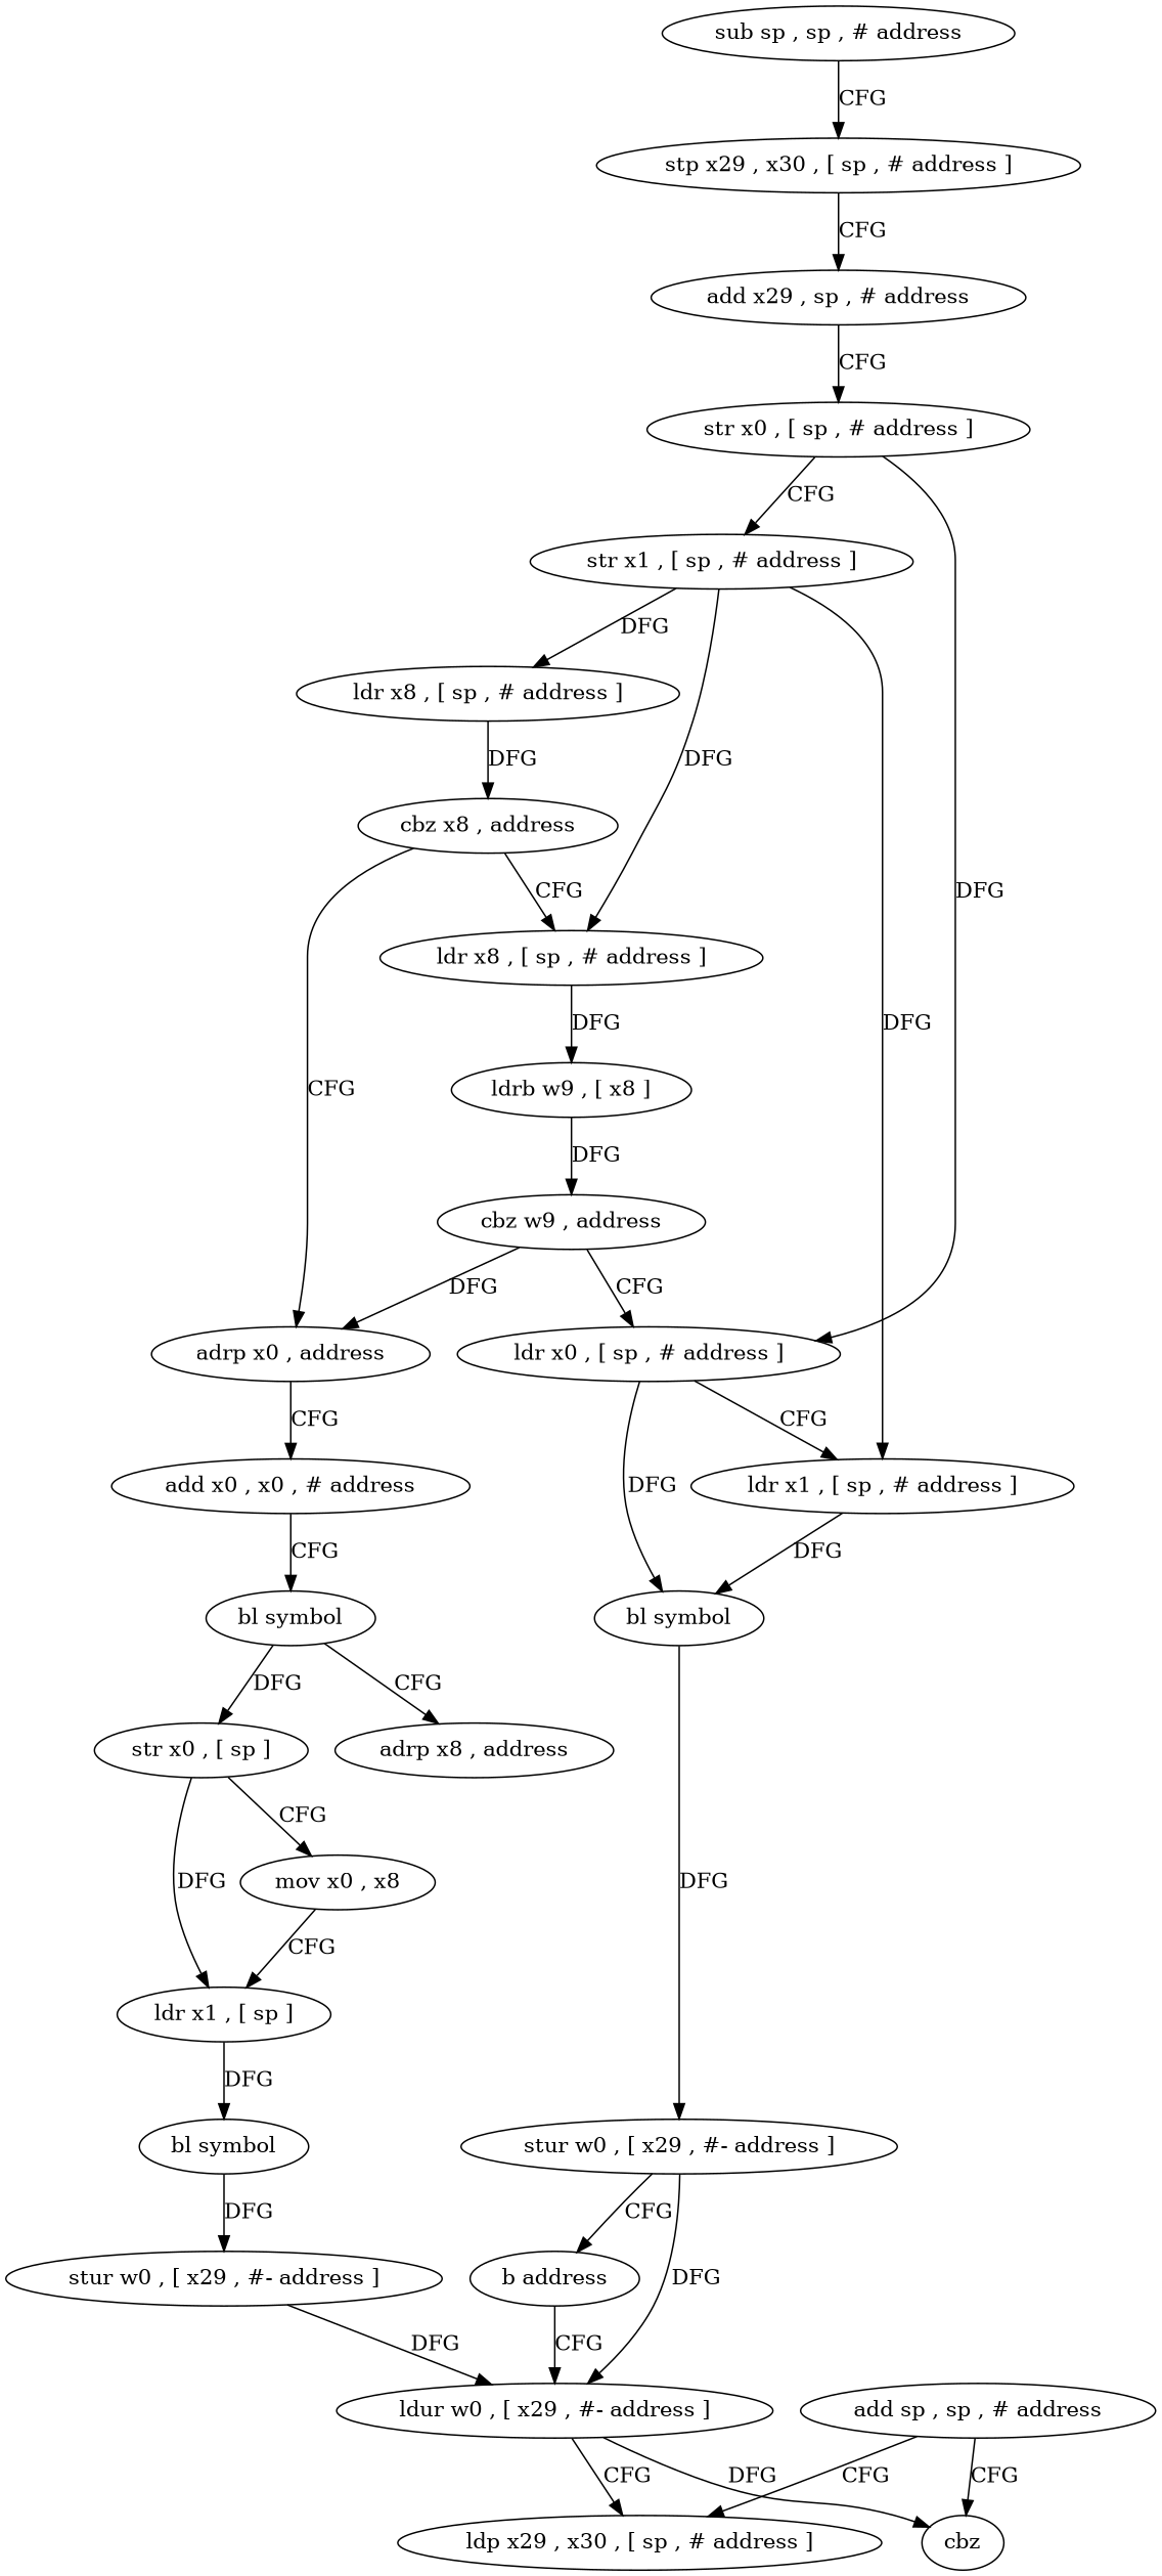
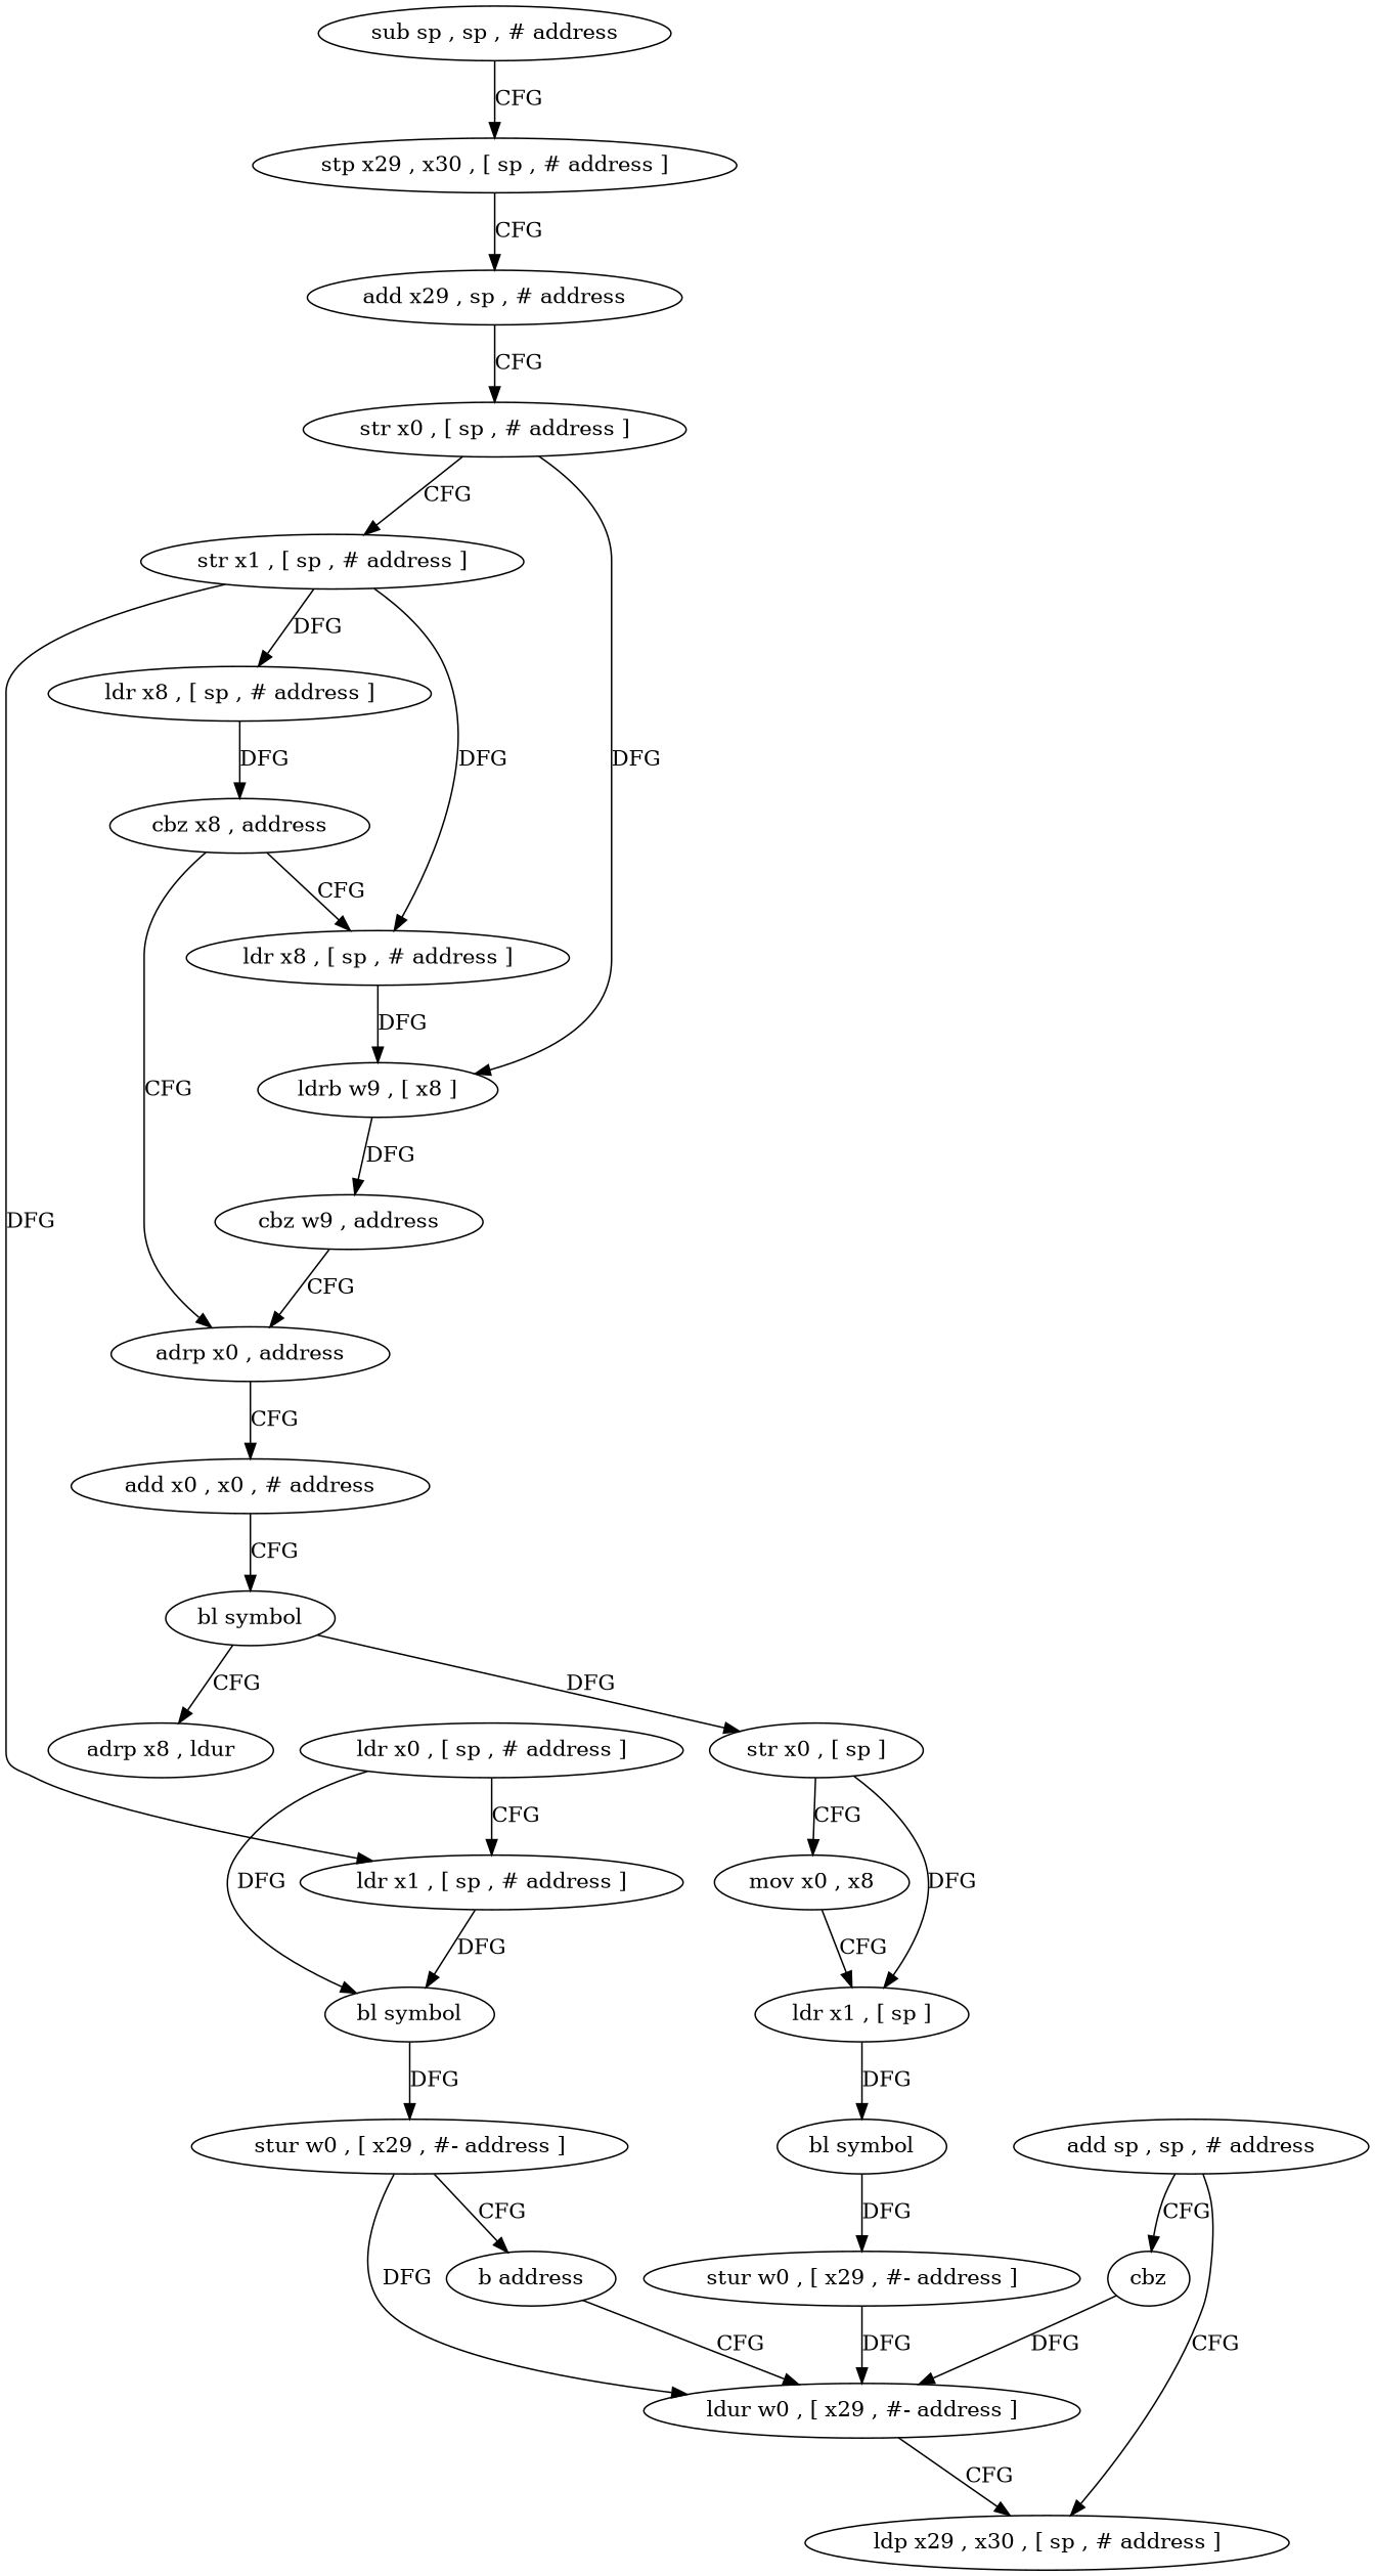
  digraph {
    n1 [label="sub sp , sp , # address"]
    n2 [label="stp x29 , x30 , [ sp , # address ]"]
    n3 [label="add x29 , sp , # address"]
    n4 [label="str x0 , [ sp , # address ]"]
    n5 [label="str x1 , [ sp , # address ]"]
    n6 [label="ldr x0 , [ sp , # address ]"]
    n7 [label="ldr x8 , [ sp , # address ]"]
    n8 [label="ldr x8 , [ sp , # address ]"]
    n9 [label="ldr x1 , [ sp , # address ]"]
    n10 [label="bl symbol"]
    n11 [label="cbz x8 , address"]
    n12 [label="ldrb w9 , [ x8 ]"]
    n13 [label="adrp x0 , address"]
    n14 [label="add x0 , x0 , # address"]
    n15 [label="bl symbol"]
    n16 [label="cbz w9 , address"]
-   n17 [label="adrp x8 , address"]
+   n17 [label="adrp x8 , ldur"]
    n18 [label="str x0 , [ sp ]"]
    n19 [label="mov x0 , x8"]
    n20 [label="ldr x1 , [ sp ]"]
    n21 [label="bl symbol"]
    n22 [label="stur w0 , [ x29 , #- address ]"]
    n23 [label="ldur w0 , [ x29 , #- address ]"]
    n24 [label="ldp x29 , x30 , [ sp , # address ]"]
    n25 [label=cbz]
    n26 [label="stur w0 , [ x29 , #- address ]"]
    n27 [label="b address"]
    n28 [label="add sp , sp , # address"]
    n1 -> n2 [label=CFG]
    n2 -> n3 [label=CFG]
    n3 -> n4 [label=CFG]
    n4 -> n5 [label=CFG]
-   n4 -> n6 [label=DFG]
+   n4 -> n12 [label=DFG]
    n5 -> n7 [label=DFG]
    n5 -> n8 [label=DFG]
    n5 -> n9 [label=DFG]
    n6 -> n9 [label=CFG]
    n6 -> n10 [label=DFG]
    n7 -> n11 [label=DFG]
    n8 -> n12 [label=DFG]
    n9 -> n10 [label=DFG]
    n10 -> n26 [label=DFG]
    n11 -> n8 [label=CFG]
    n11 -> n13 [label=CFG]
    n12 -> n16 [label=DFG]
    n13 -> n14 [label=CFG]
    n14 -> n15 [label=CFG]
    n15 -> n17 [label=CFG]
    n15 -> n18 [label=DFG]
-   n16 -> n6 [label=CFG]
-   n16 -> n13 [label=DFG]
+   n16 -> n13 [label=CFG]
    n18 -> n19 [label=CFG]
    n18 -> n20 [label=DFG]
    n19 -> n20 [label=CFG]
    n20 -> n21 [label=DFG]
    n21 -> n22 [label=DFG]
    n22 -> n23 [label=DFG]
    n23 -> n24 [label=CFG]
-   n23 -> n25 [label=DFG]
+   n25 -> n23 [label=DFG]
    n26 -> n23 [label=DFG]
    n26 -> n27 [label=CFG]
    n27 -> n23 [label=CFG]
    n28 -> n24 [label=CFG]
    n28 -> n25 [label=CFG]
  }
